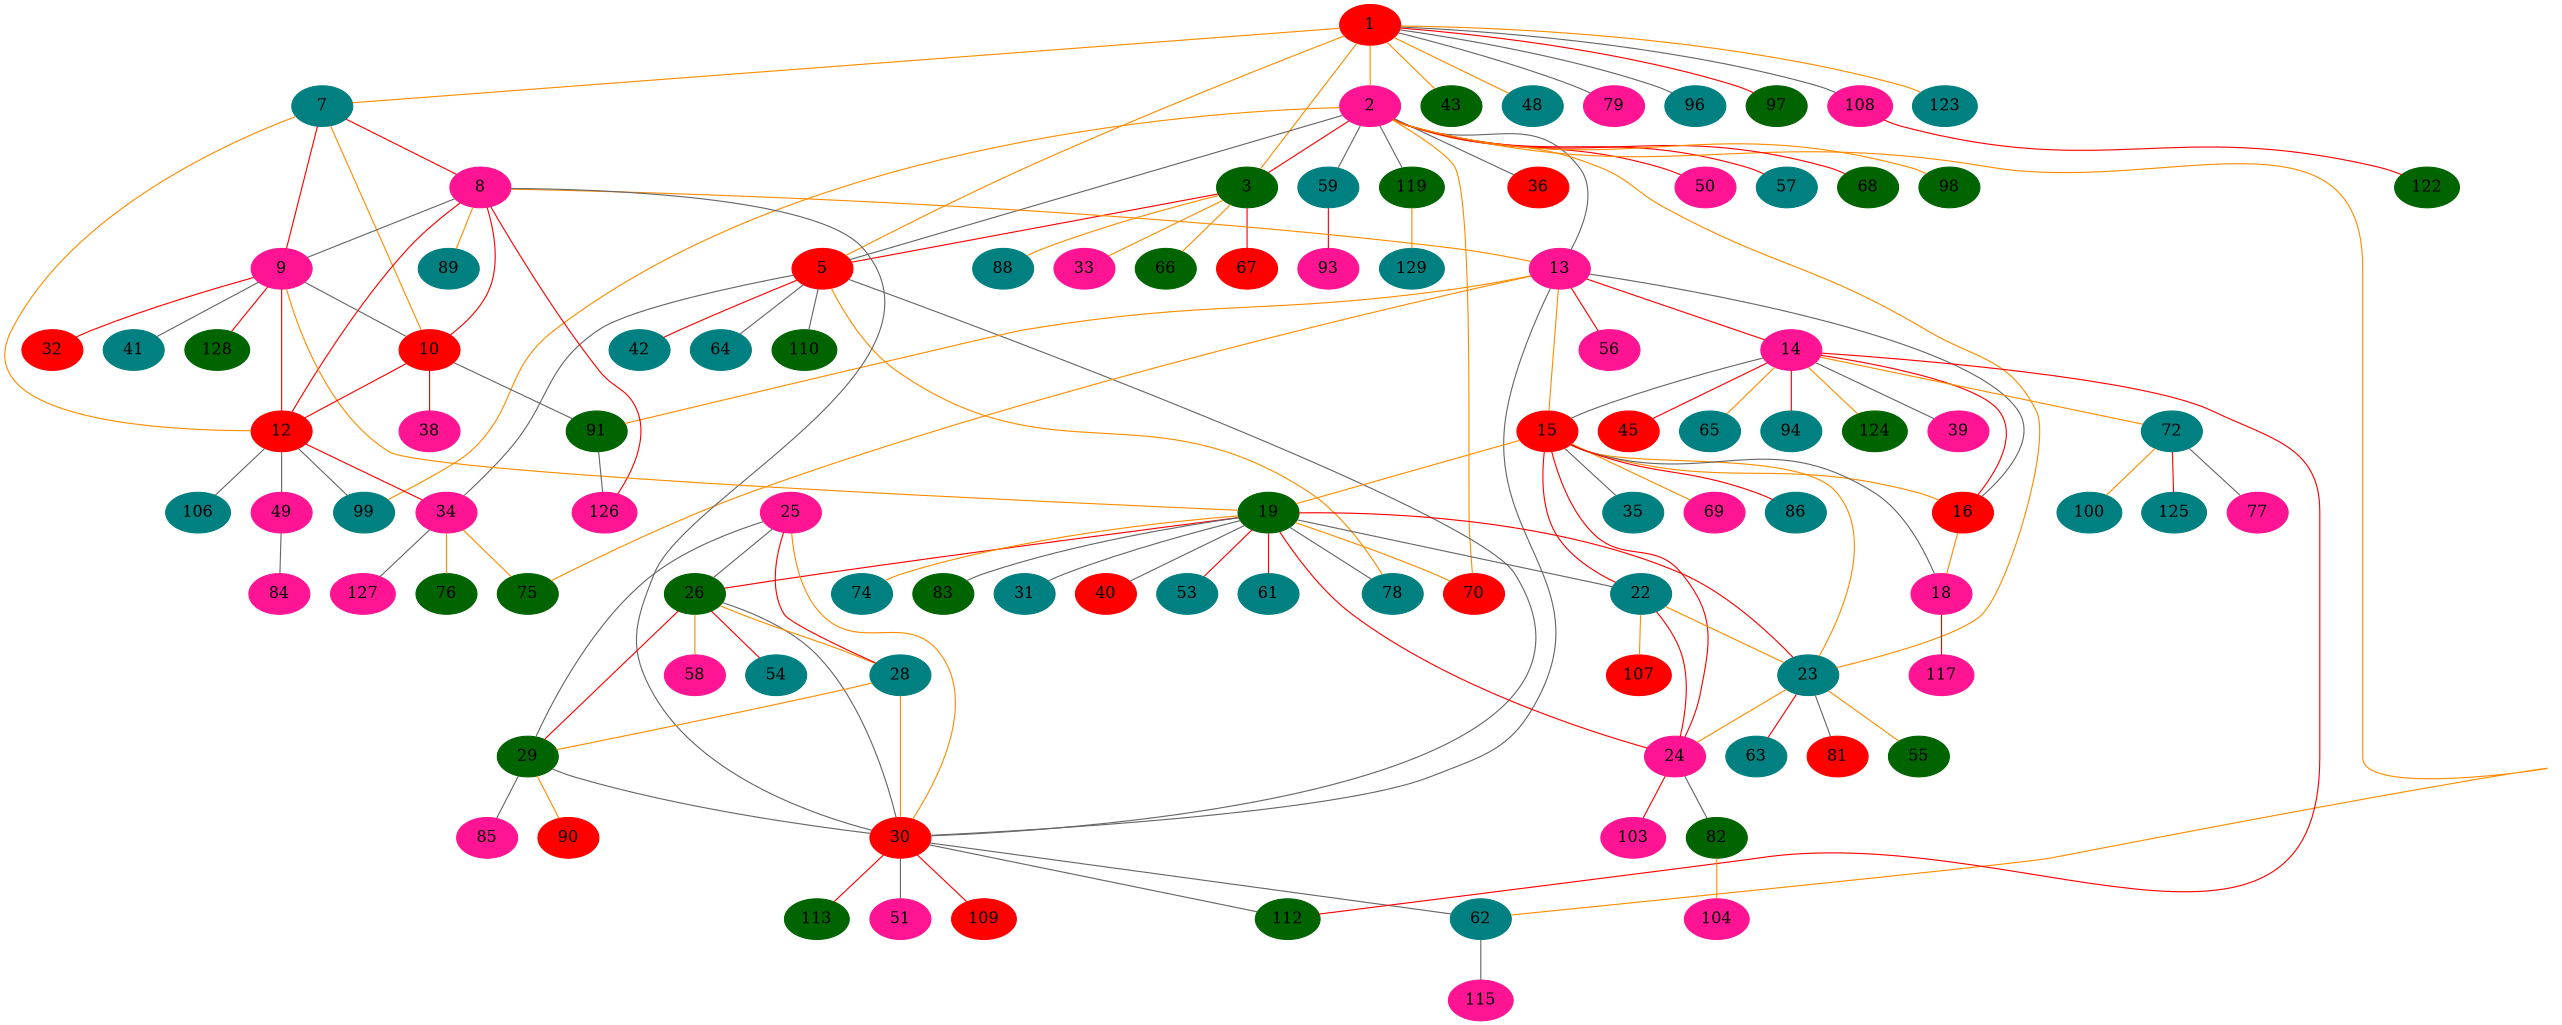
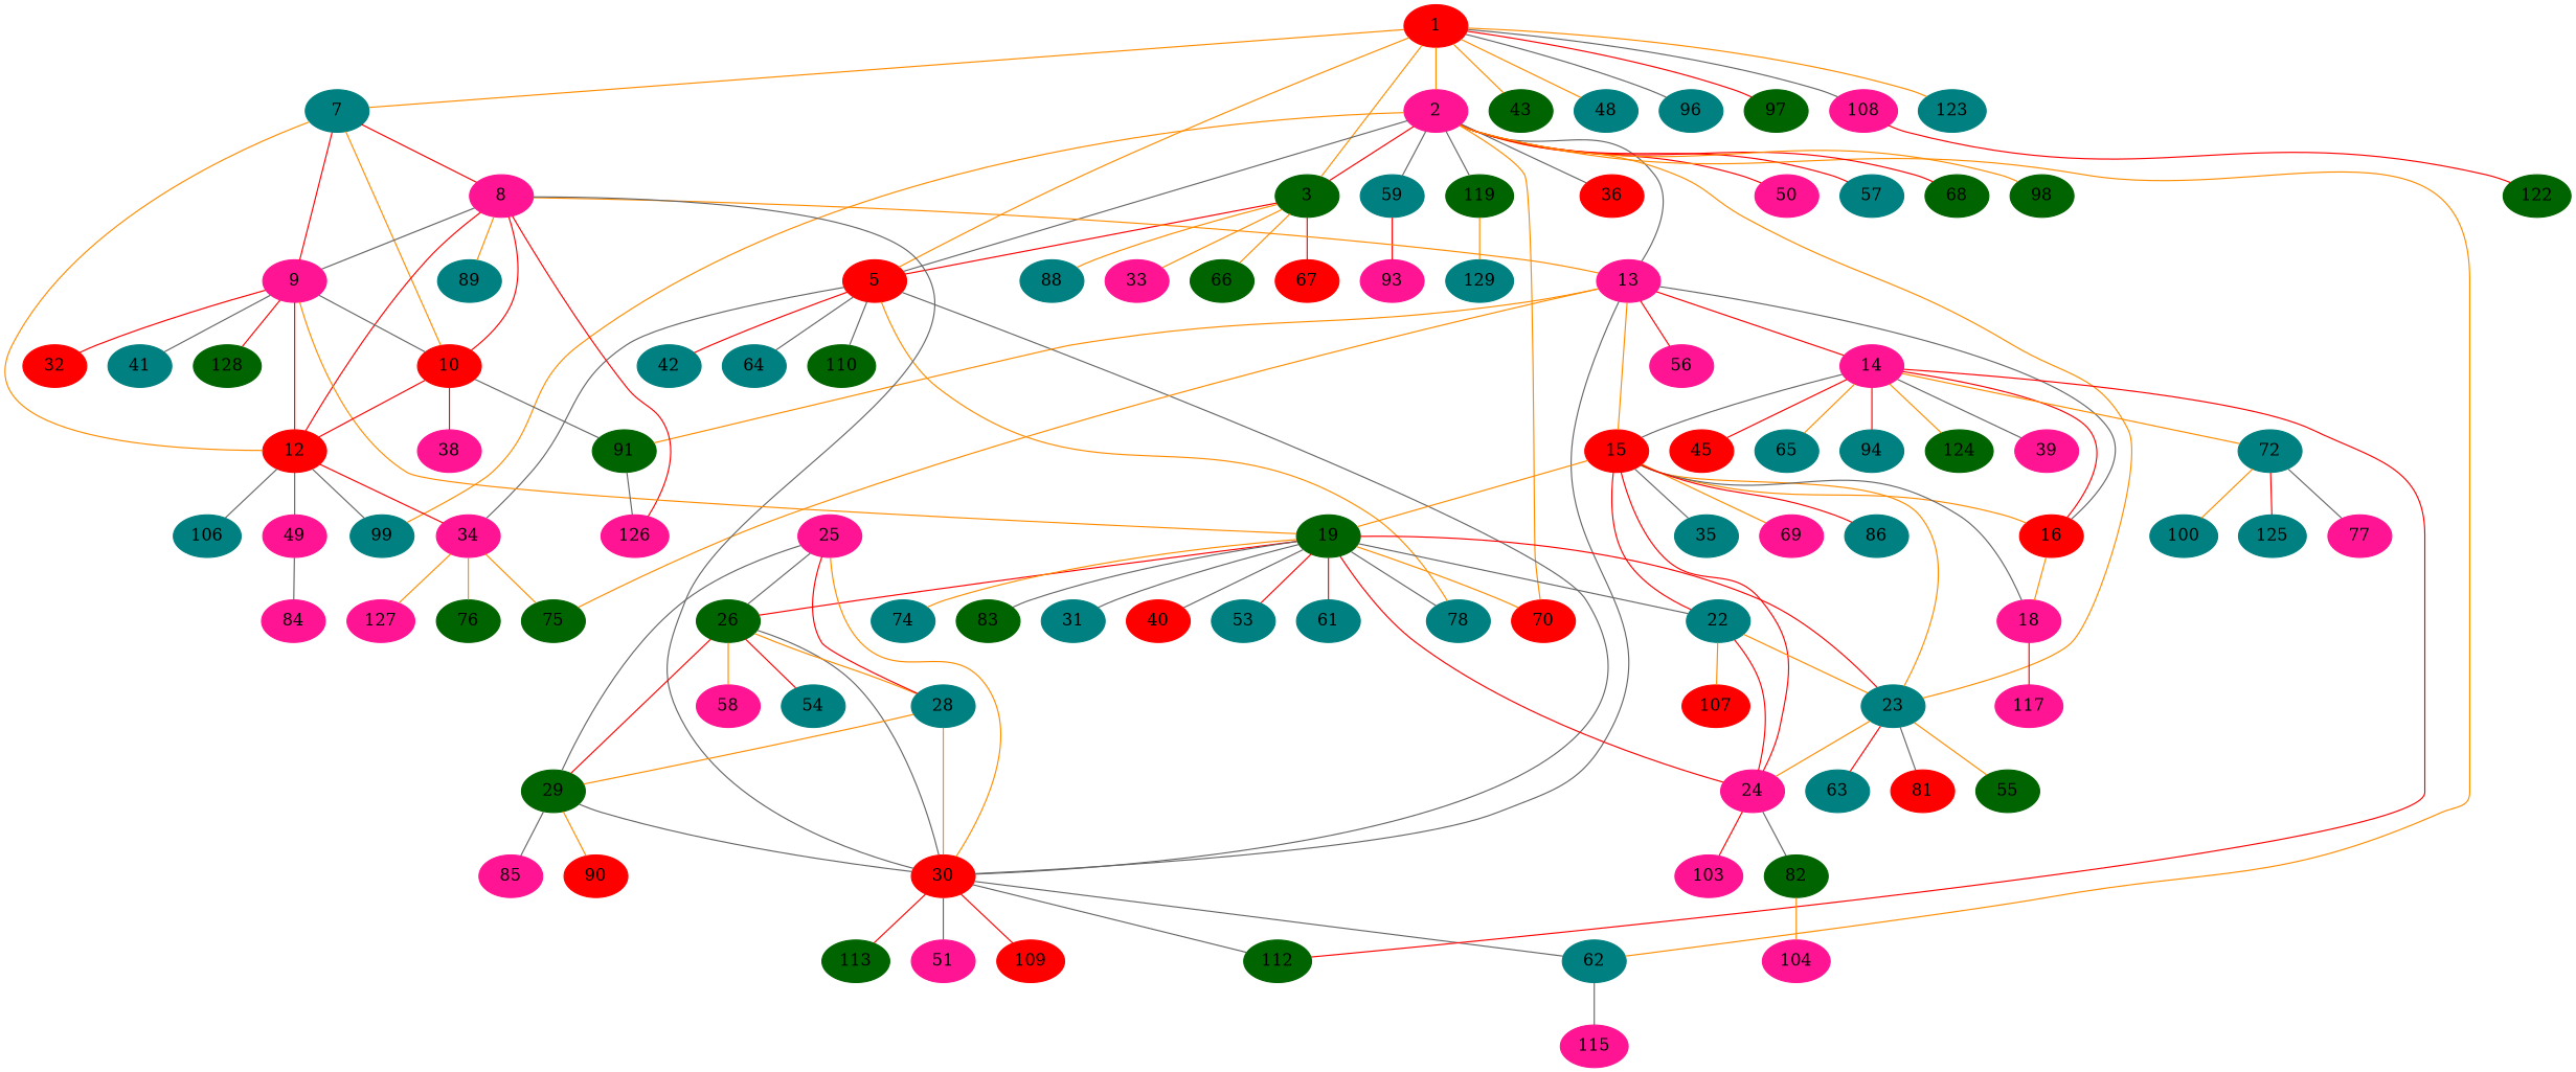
  graph {
    node [color=teal style=filled]
    edge [color=darkorange]
    1 [color=red super="+4"]
    2 [color=deeppink super="+6"]
    3 [color=darkgreen super="+101"]
    5 [color=red super="+37"]
    7
    43 [color=darkgreen super="+120"]
    48
-   79 [color=deeppink]
    96
    97 [color=darkgreen super="+121"]
    108 [color=deeppink]
    123
    13 [color=deeppink super="+17"]
    23
    36 [color=red]
    50 [color=deeppink super="+87"]
    57
    59
    62
    68 [color=darkgreen]
    70 [color=red]
    98 [color=darkgreen]
    99
    119 [color=darkgreen super="+130"]
    33 [color=deeppink]
    66 [color=darkgreen]
    67 [color=red]
    88
    30 [color=red super="+116"]
    34 [color=deeppink super="+114"]
    42
    64
    78
    110 [color=darkgreen]
    8 [color=deeppink super="+46"]
    9 [color=deeppink super="+11"]
    10 [color=red super="+71"]
    12 [color=red super="+111"]
    122 [color=darkgreen]
    91 [color=darkgreen]
    14 [color=deeppink super="+80"]
    15 [color=red super="+20"]
    16 [color=red]
    56 [color=deeppink]
    75 [color=darkgreen]
    24 [color=deeppink super="+47"]
    55 [color=darkgreen]
    63 [super="+92"]
    81 [color=red]
    93 [color=deeppink]
    115 [color=deeppink]
    129
    112 [color=darkgreen]
    51 [color=deeppink]
    109 [color=red]
    113 [color=darkgreen]
    76 [color=darkgreen]
    127 [color=deeppink]
    89 [super="+95"]
    126 [color=deeppink]
    19 [color=darkgreen super="+21"]
    32 [color=red]
    41 [super="+44"]
    128 [color=darkgreen]
    38 [color=deeppink]
    49 [color=deeppink super="+58"]
    106
    22
    26 [color=darkgreen super="+27"]
    31
    40 [color=red]
    53
    61
    74
    83 [color=darkgreen]
    84 [color=deeppink]
    39 [color=deeppink]
    45 [color=red super="+60"]
    65
    72 [super="+102"]
    94
    124 [color=darkgreen]
    18 [color=deeppink]
    35
    69 [color=deeppink]
    86
    117 [color=deeppink]
    77 [color=deeppink]
    100
    125
    107 [color=red]
    82 [color=darkgreen]
    103 [color=deeppink]
    28 [super="+73"]
    29 [color=darkgreen super="+105"]
    n96 [color=deeppink label=58]
    54
    104 [color=deeppink]
    25 [color=deeppink]
    85 [color=deeppink super="+118"]
    90 [color=red]
    1 -- 2 [weight=4]
    1 -- 3 [weight=2]
    1 -- 5 [weight=2]
    1 -- 7
    1 -- 43
    1 -- 48
-   1 -- 79 [color=gray40]
    1 -- 96 [color=gray40]
    1 -- 97 [color=red]
    1 -- 108 [color=gray40]
    1 -- 123
    2 -- 3 [color=red weight=2]
    2 -- 5 [color=gray40 weight=2]
    2 -- 13 [color=gray40]
    2 -- 23
    2 -- 36 [color=gray40]
    2 -- 50 [color=red]
    2 -- 57 [color=red]
    2 -- 59 [color=gray40]
    2 -- 62
    2 -- 68 [color=red]
    2 -- 70
    2 -- 98
    2 -- 99
    2 -- 119 [color=gray40]
    3 -- 5 [color=red]
    3 -- 33
    3 -- 66
    3 -- 67 [color=red]
    3 -- 88
    5 -- 30 [color=gray40]
    5 -- 34 [color=gray40]
    5 -- 42 [color=red]
    5 -- 64 [color=gray40]
    5 -- 78
    5 -- 110 [color=gray40]
    7 -- 8 [color=red]
    7 -- 9 [color=red weight=2]
    7 -- 10
    7 -- 12
    108 -- 122 [color=red]
    13 -- 30 [color=gray40]
    13 -- 91
    13 -- 14 [color=red weight=2]
    13 -- 15 [weight=2]
    13 -- 16 [color=gray40 weight=2]
    13 -- 56 [color=red]
    13 -- 75
    23 -- 24
    23 -- 55
    23 -- 63 [color=red]
    23 -- 81 [color=gray40]
    59 -- 93 [color=red]
    62 -- 115 [color=gray40]
    119 -- 129
    30 -- 62 [color=gray40]
    30 -- 112 [color=gray40]
    30 -- 51 [color=gray40]
    30 -- 109 [color=red]
    30 -- 113 [color=red]
    34 -- 75
    34 -- 76
-   34 -- 127 [color=gray40]
+   34 -- 127
    8 -- 13
    8 -- 30 [color=gray40 weight=2]
    8 -- 9 [color=gray40 weight=2]
    8 -- 10 [color=red]
    8 -- 12 [color=red]
    8 -- 89
    8 -- 126 [color=red]
    9 -- 10 [color=gray40 weight=2]
    9 -- 12 [color=red weight=2]
    9 -- 19
    9 -- 32 [color=red]
    9 -- 41 [color=gray40]
    9 -- 128 [color=red]
    10 -- 12 [color=red]
    10 -- 91 [color=gray40]
    10 -- 38 [color=red]
    12 -- 99 [color=gray40]
    12 -- 34 [color=red]
    12 -- 49 [color=gray40]
    12 -- 106 [color=gray40]
    91 -- 126 [color=gray40]
    14 -- 15 [color=gray40]
    14 -- 16 [color=red]
    14 -- 112 [color=red]
    14 -- 39 [color=gray40]
    14 -- 45 [color=red]
    14 -- 65
    14 -- 72
    14 -- 94 [color=red]
    14 -- 124
    15 -- 23
    15 -- 16
    15 -- 24 [color=red]
    15 -- 19 [weight=2]
    15 -- 22 [color=red]
    15 -- 18 [color=gray40]
    15 -- 35 [color=gray40]
    15 -- 69
    15 -- 86 [color=red]
    16 -- 18
    24 -- 82 [color=gray40]
    24 -- 103 [color=red]
    19 -- 23 [color=red weight=2]
    19 -- 70
    19 -- 78 [color=gray40]
    19 -- 24 [color=red weight=2]
    19 -- 22 [color=gray40 weight=2]
    19 -- 26 [color=red]
    19 -- 31 [color=gray40]
    19 -- 40 [color=gray40]
    19 -- 53 [color=red]
    19 -- 61 [color=red]
    19 -- 74
    19 -- 83 [color=gray40]
    49 -- 84 [color=gray40]
    22 -- 23
    22 -- 24 [color=red]
    22 -- 107
    26 -- 30 [color=gray40 weight=2]
    26 -- 28 [weight=2]
    26 -- 29 [color=red weight=2]
    26 -- n96
    26 -- 54 [color=red]
    72 -- 77 [color=gray40]
    72 -- 100
    72 -- 125 [color=red]
    18 -- 117 [color=red]
    82 -- 104
    28 -- 30
    28 -- 29
    29 -- 30 [color=gray40]
    29 -- 85 [color=gray40]
    29 -- 90
    25 -- 30
    25 -- 26 [color=gray40 weight=2]
    25 -- 28 [color=red]
    25 -- 29 [color=gray40]
  }
